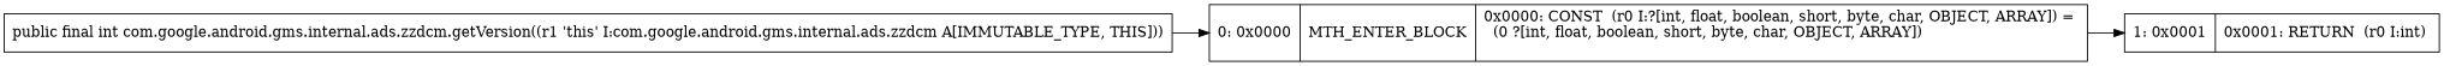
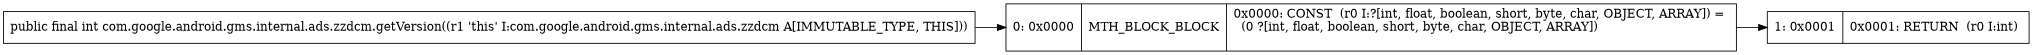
  digraph {
    rankdir=LR
    node [shape=record]
-   n1 [label="{0\:\ 0x0000|MTH_ENTER_BLOCK\l|0x0000: CONST  (r0 I:?[int, float, boolean, short, byte, char, OBJECT, ARRAY]) = \l  (0 ?[int, float, boolean, short, byte, char, OBJECT, ARRAY])\l \l}"]
+   n1 [label="{0\:\ 0x0000|MTH_BLOCK_BLOCK\l|0x0000: CONST  (r0 I:?[int, float, boolean, short, byte, char, OBJECT, ARRAY]) = \l  (0 ?[int, float, boolean, short, byte, char, OBJECT, ARRAY])\l \l}"]
    n2 [label="{1\:\ 0x0001|0x0001: RETURN  (r0 I:int) \l}"]
    n3 [label="{public final int com.google.android.gms.internal.ads.zzdcm.getVersion((r1 'this' I:com.google.android.gms.internal.ads.zzdcm A[IMMUTABLE_TYPE, THIS])) }"]
    n1 -> n2
    n3 -> n1
  }
